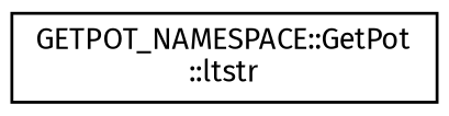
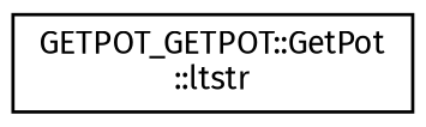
  digraph {
    rankdir=LR
    fontname="Fira Sans"
-   n1 [color=black fillcolor=white fontname="Fira Sans" fontsize=10 height=0.2 label="GETPOT_NAMESPACE::GetPot\l::ltstr" shape=record style=filled width=0.4]
+   n1 [color=black fillcolor=white fontname="Fira Sans" fontsize=10 height=0.2 label="GETPOT_GETPOT::GetPot\l::ltstr" shape=record style=filled width=0.4]
  }
